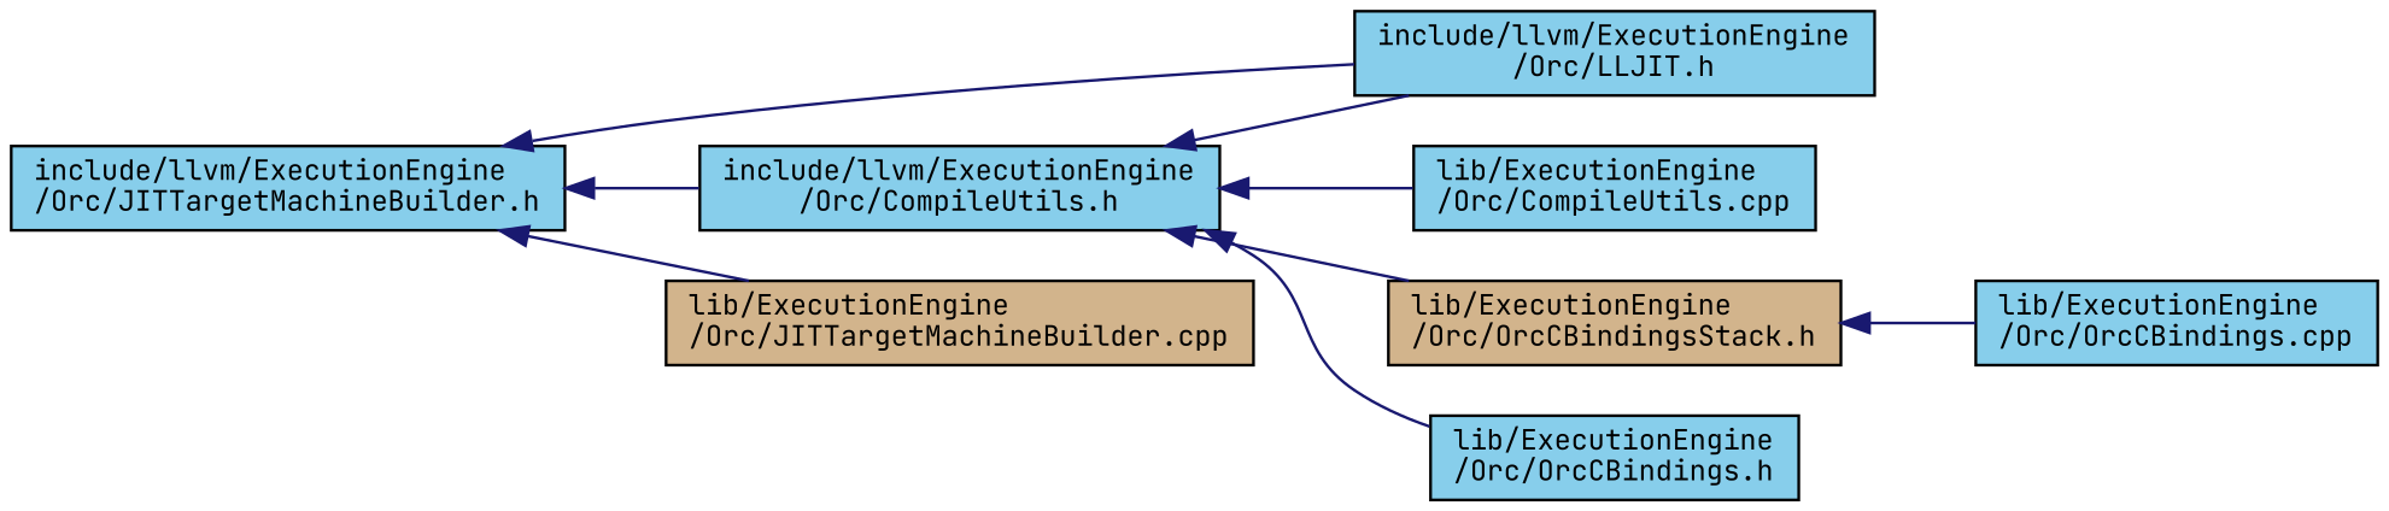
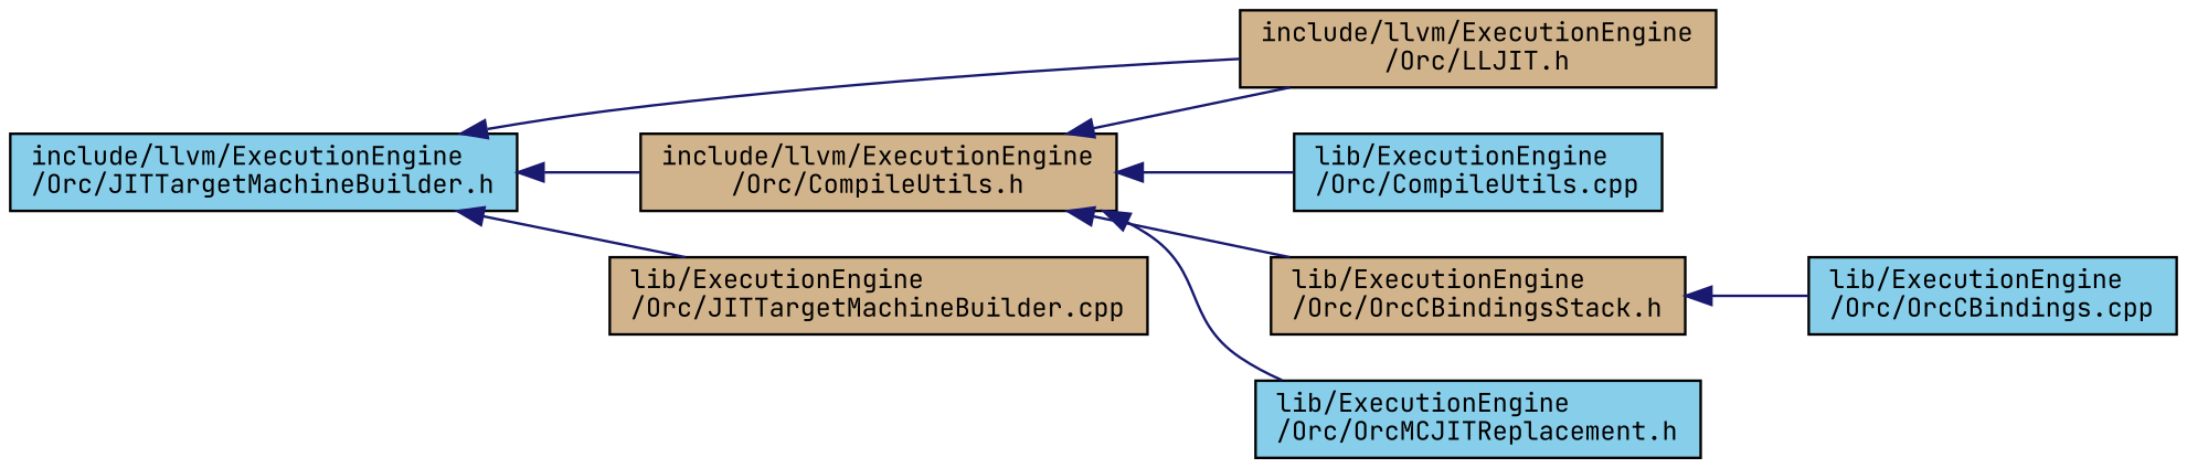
  digraph {
    fontname="JetBrains Mono"
    rankdir=LR
    node [color=black fillcolor=skyblue fontname="JetBrains Mono" fontsize=10 shape=box style=filled]
    edge [color=midnightblue dir=back fontname="JetBrains Mono" fontsize=10 labelfontname=Helvetica labelfontsize=10 style=solid]
    n1 [fontcolor=black height=0.2 label="include/llvm/ExecutionEngine\l/Orc/JITTargetMachineBuilder.h" width=0.4]
-   n2 [height=0.2 label="include/llvm/ExecutionEngine\l/Orc/CompileUtils.h" width=0.4]
-   n3 [height=0.2 label="include/llvm/ExecutionEngine\l/Orc/LLJIT.h" width=0.4]
+   n2 [fillcolor=tan height=0.2 label="include/llvm/ExecutionEngine\l/Orc/CompileUtils.h" width=0.4]
+   n3 [fillcolor=tan height=0.2 label="include/llvm/ExecutionEngine\l/Orc/LLJIT.h" width=0.4]
    n4 [fillcolor=tan height=0.2 label="lib/ExecutionEngine\l/Orc/JITTargetMachineBuilder.cpp" width=0.4]
    n5 [height=0.2 label="lib/ExecutionEngine\l/Orc/CompileUtils.cpp" width=0.4]
    n6 [fillcolor=tan height=0.2 label="lib/ExecutionEngine\l/Orc/OrcCBindingsStack.h" width=0.4]
-   n7 [height=0.2 label="lib/ExecutionEngine\l/Orc/OrcCBindings.h" width=0.4]
+   n7 [height=0.2 label="lib/ExecutionEngine\l/Orc/OrcMCJITReplacement.h" width=0.4]
    n8 [height=0.2 label="lib/ExecutionEngine\l/Orc/OrcCBindings.cpp" width=0.4]
    n1 -> n2
    n1 -> n3
    n1 -> n4
    n2 -> n3
    n2 -> n5
    n2 -> n6
    n2 -> n7
    n6 -> n8
  }
